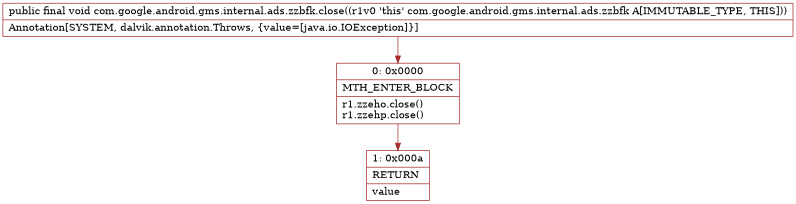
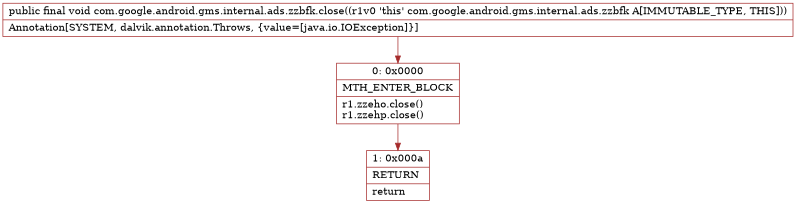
  digraph {
    node [shape=record color=brown]
    edge [color=brown]
    n1 [label="{0\:\ 0x0000|MTH_ENTER_BLOCK\l|r1.zzeho.close()\lr1.zzehp.close()\l}"]
-   n2 [label="{1\:\ 0x000a|RETURN\l|value\l}"]
+   n2 [label="{1\:\ 0x000a|RETURN\l|return\l}"]
    n3 [label="{public final void com.google.android.gms.internal.ads.zzbfk.close((r1v0 'this' com.google.android.gms.internal.ads.zzbfk A[IMMUTABLE_TYPE, THIS]))  | Annotation[SYSTEM, dalvik.annotation.Throws, \{value=[java.io.IOException]\}]\l}"]
    n1 -> n2
    n3 -> n1
  }
